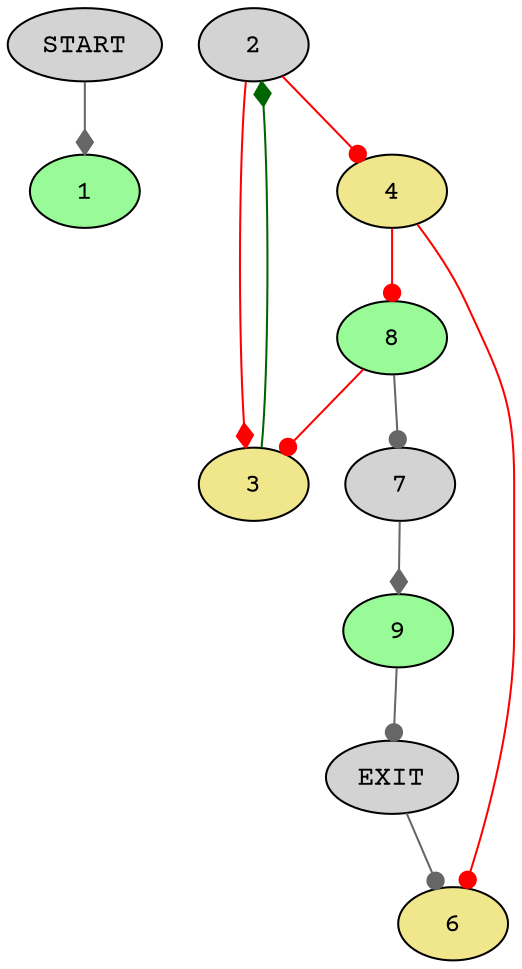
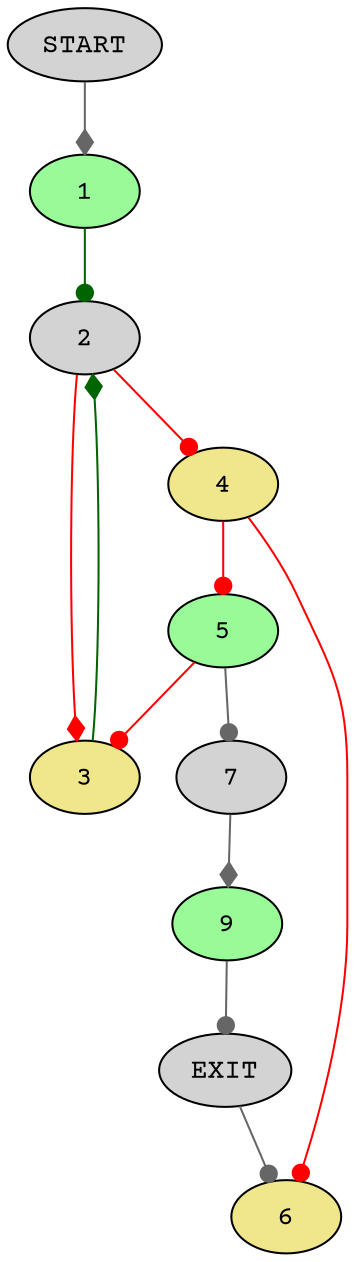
  digraph {
    fontname="Courier Prime"
    node [fillcolor=lightgrey fontname="Courier Prime" style=filled]
    edge [arrowhead=dot color=gray40 fontname="Courier Prime"]
    n1 [label=START]
    1 [fillcolor=palegreen]
    2
    n4 [label=EXIT]
    6 [fillcolor=khaki]
    3 [fillcolor=khaki]
    4 [fillcolor=khaki]
-   5 [fillcolor=palegreen label=8]
+   5 [fillcolor=palegreen]
    7
    9 [fillcolor=palegreen]
    n1 -> 1 [arrowhead=diamond]
+   1 -> 2 [color=darkgreen]
    2 -> 3 [arrowhead=diamond color=red]
    2 -> 4 [color=red]
    n4 -> 6
    3 -> 2 [arrowhead=diamond color=darkgreen]
    4 -> 6 [color=red]
    4 -> 5 [color=red]
    5 -> 3 [color=red]
    5 -> 7
    7 -> 9 [arrowhead=diamond]
    9 -> n4
  }
